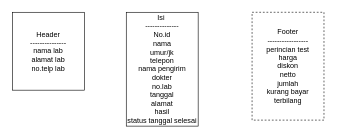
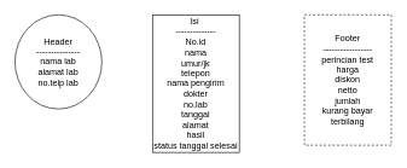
  <mxCell id="0" />
  <mxCell id="1" parent="0" />
- <mxCell id="2" value="Header&lt;br&gt;---------------&lt;br&gt;nama lab&lt;br&gt;alamat lab&lt;br&gt;no.telp lab" style="rounded=0;whiteSpace=wrap;html=1;" vertex="1" parent="1"><mxGeometry x="20" y="20" width="120" height="130" as="geometry" /></mxCell>
+ <mxCell id="2" value="Header&lt;br&gt;---------------&lt;br&gt;nama lab&lt;br&gt;alamat lab&lt;br&gt;no.telp lab" style="ellipse;whiteSpace=wrap;html=1;" vertex="1" parent="1"><mxGeometry x="20" y="20" width="120" height="130" as="geometry" /></mxCell>
  <mxCell id="3" value="Isi&amp;nbsp;&lt;br&gt;--------------&lt;br&gt;No.id&lt;br&gt;nama&lt;br&gt;umur/jk&lt;br&gt;telepon&lt;br&gt;nama pengirim&lt;br&gt;dokter&lt;br&gt;no.lab&lt;br&gt;tanggal&lt;br&gt;alamat&lt;br&gt;hasil&lt;br&gt;status tanggal selesai" style="rounded=0;whiteSpace=wrap;html=1;" vertex="1" parent="1"><mxGeometry x="210" y="20" width="120" height="190" as="geometry" /></mxCell>
  <mxCell id="4" value="Footer&lt;br&gt;-----------------&lt;br&gt;perincian test&lt;br&gt;harga&lt;br&gt;diskon&lt;br&gt;netto&lt;br&gt;jumlah&lt;br&gt;kurang bayar&lt;br&gt;terbilang" style="rounded=0;whiteSpace=wrap;html=1;dashed=1;" vertex="1" parent="1"><mxGeometry x="420" y="20" width="120" height="180" as="geometry" /></mxCell>
